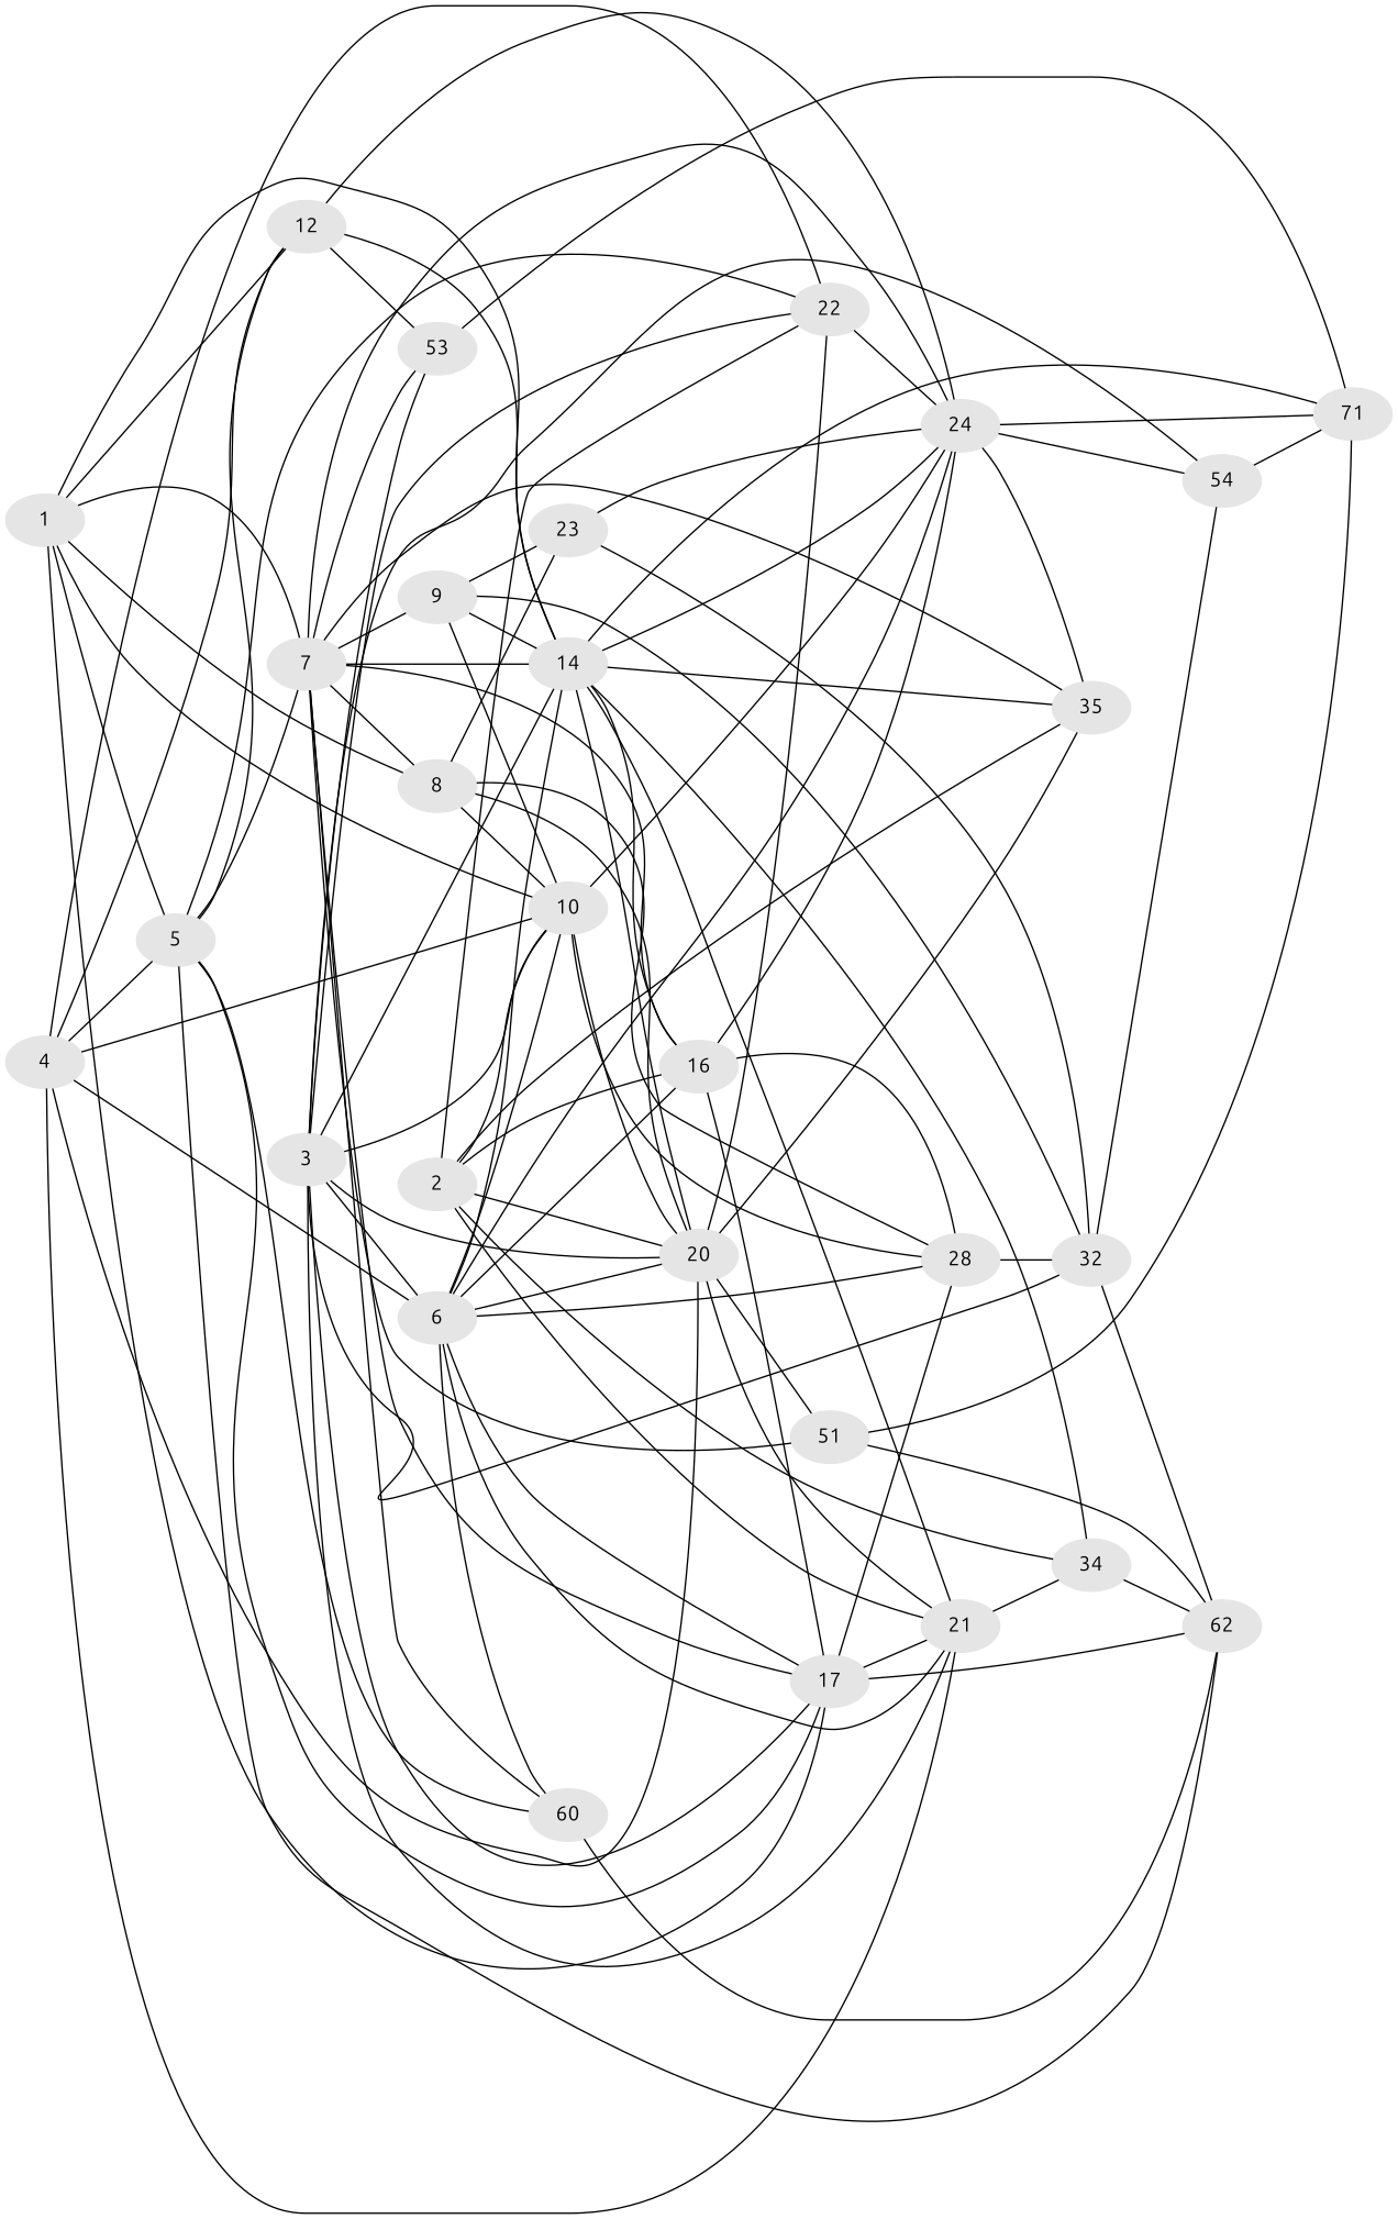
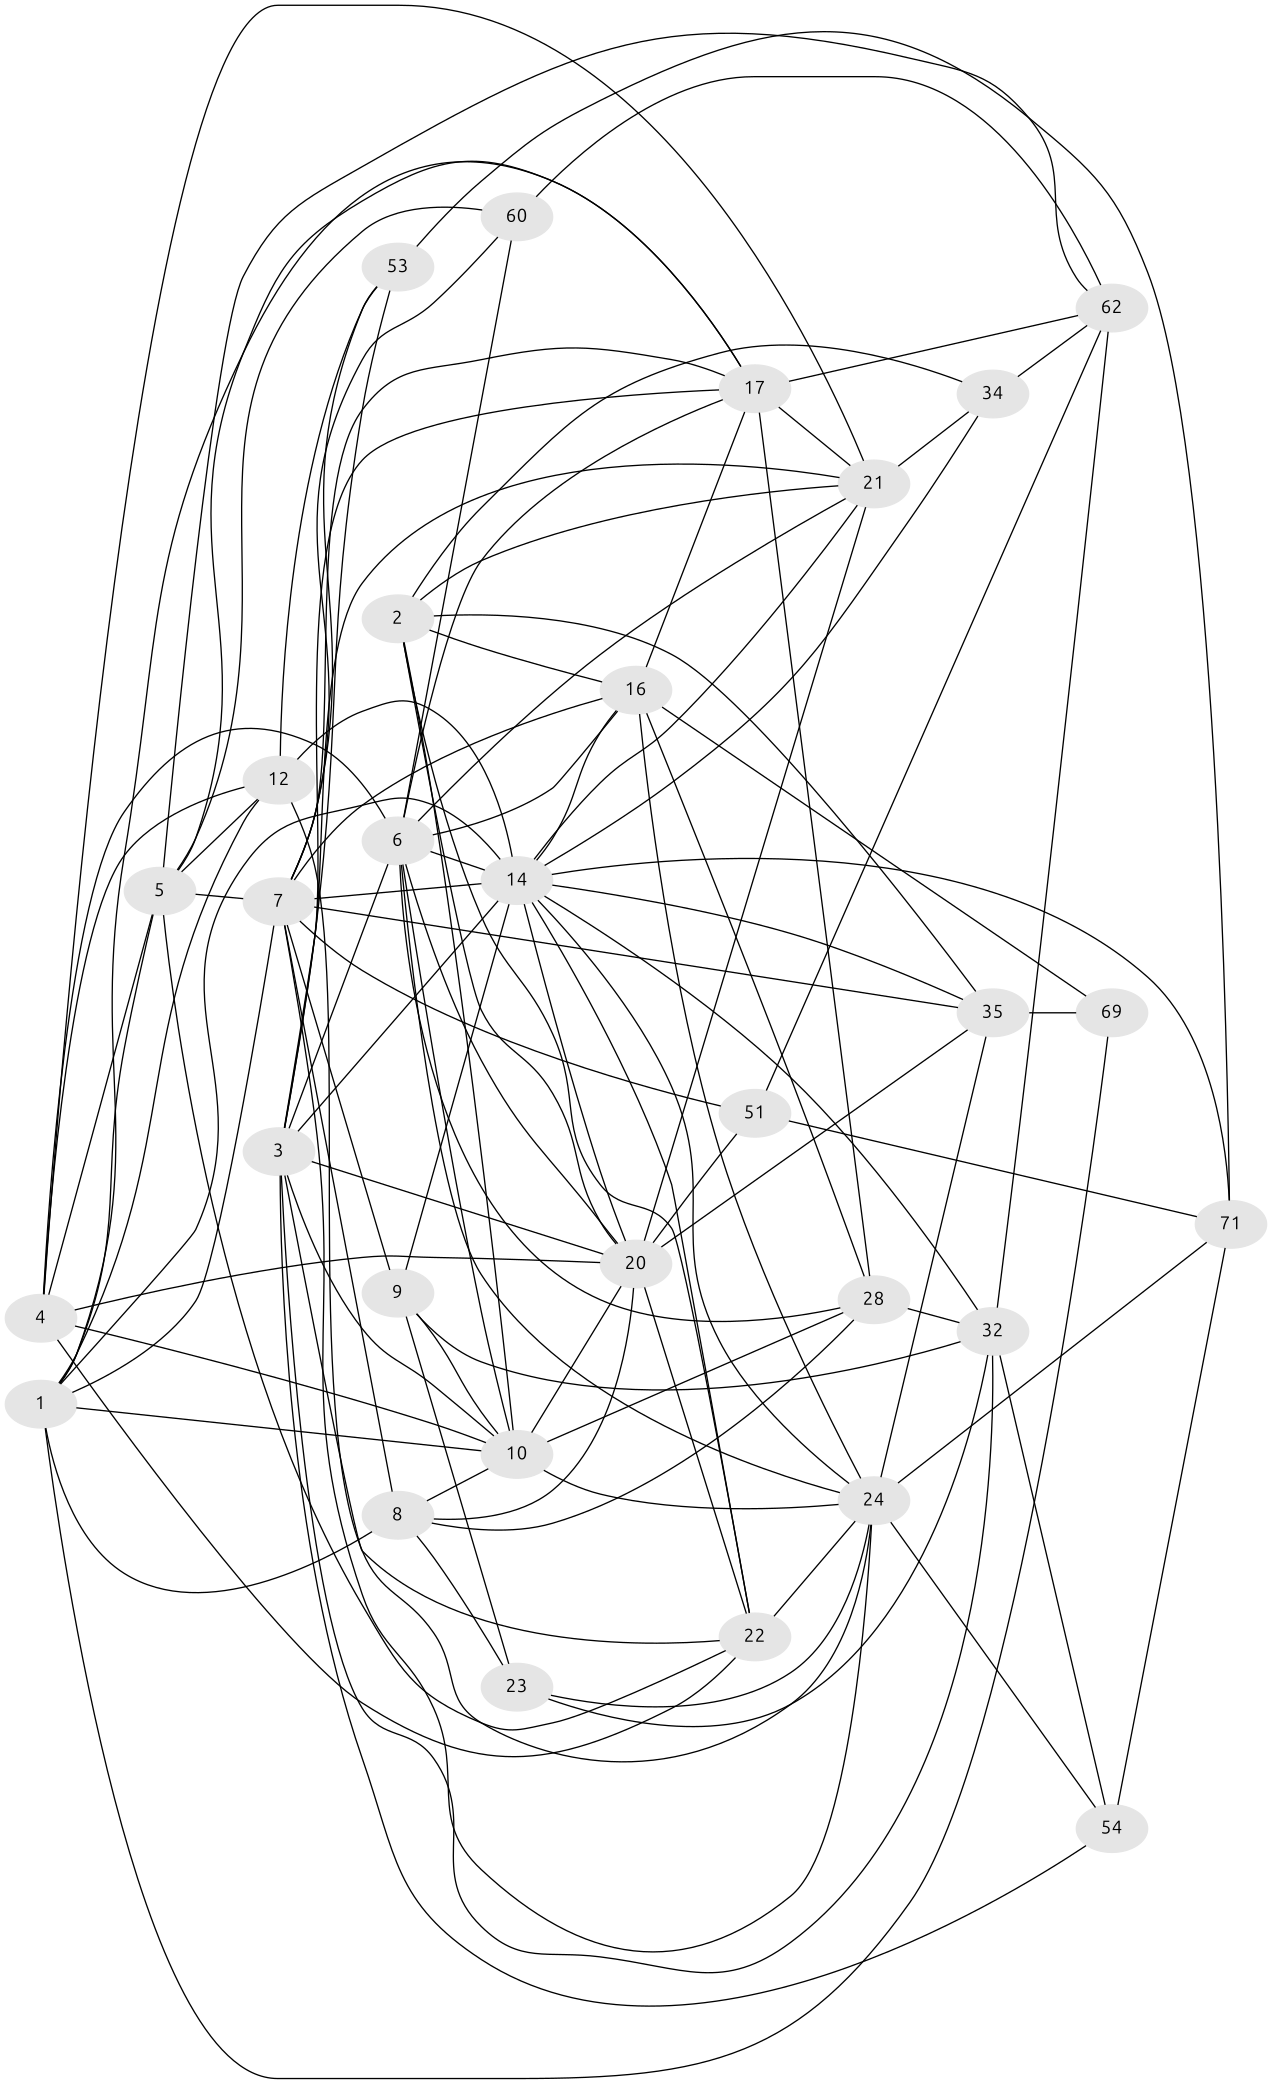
  graph {
    fontname=Ubuntu
    rankdir=LR
    node [color=gray90 fontname=Ubuntu style=filled]
    edge [fontname=Ubuntu]
    1 [super="+88+56"]
    5 [super="+36+87"]
    7 [super="+41+25+11"]
    8 [super="+15"]
    10 [super="+70+19"]
    12 [super="+47"]
    14 [super="+86+89+55"]
    17 [super="+26+33+58+63"]
+   69
    22 [super="+65+44"]
    60
    62 [super="+85"]
    16 [super="+39+72"]
    35 [super="+46"]
    53
    24 [super="+38+27+93"]
    9 [super="+66+94+80"]
    51
    20 [super="+83+30+76"]
    28 [super="+40"]
    23 [super="+99"]
    21 [super="+45"]
    34 [super="+77"]
    32 [super="+49+57"]
    71 [super="+90"]
    2 [super="+74+13+50"]
    3 [super="+29+78"]
    6 [super="+82+52+42+37"]
    54
    4 [super="+18"]
    1 -- 5
    1 -- 7
    1 -- 8
    1 -- 10
    1 -- 12
    1 -- 14
    1 -- 17
+   1 -- 69
    5 -- 7
    5 -- 12
    5 -- 17
    5 -- 22
    5 -- 60
    5 -- 62
    7 -- 8
    7 -- 14 [weight=2]
    7 -- 17 [weight=2]
    7 -- 60
    7 -- 16
    7 -- 35
    7 -- 53
    7 -- 24
    7 -- 9
    7 -- 51
    8 -- 10
    8 -- 20
    8 -- 28
    8 -- 23
    10 -- 24
    10 -- 20
    10 -- 28
    12 -- 14
    12 -- 53
    12 -- 24
+   14 -- 22
    14 -- 16
    14 -- 35
    14 -- 24 [weight=2]
    14 -- 20
    14 -- 21 [weight=2]
    14 -- 34
+   14 -- 32
    14 -- 71
    17 -- 62
    17 -- 28 [weight=2]
    17 -- 21 [weight=2]
    22 -- 24
    60 -- 62
    16 -- 17
+   16 -- 69
    16 -- 24
    16 -- 28
+   35 -- 69
    53 -- 71
    24 -- 35
    24 -- 71
    24 -- 54
    9 -- 10
    9 -- 14
    9 -- 23 [weight=3]
    9 -- 32
    51 -- 62
    51 -- 71
    20 -- 22
    20 -- 35
    20 -- 51
    20 -- 21
    28 -- 32 [weight=2]
    23 -- 24
    23 -- 32
    21 -- 34 [weight=2]
    34 -- 62
    32 -- 62
    32 -- 54
    2 -- 10
    2 -- 22
    2 -- 16
    2 -- 35
    2 -- 20
    2 -- 21
    2 -- 34 [weight=2]
    3 -- 10
    3 -- 14
    3 -- 17
    3 -- 22
    3 -- 53
    3 -- 20
    3 -- 21
    3 -- 32
    3 -- 6
    3 -- 54
    6 -- 10 [weight=2]
    6 -- 14
    6 -- 17 [weight=2]
    6 -- 60
    6 -- 16
    6 -- 24
    6 -- 20
    6 -- 28
    6 -- 21 [weight=2]
    54 -- 71
    4 -- 5
    4 -- 10 [weight=3]
    4 -- 12
    4 -- 22 [weight=2]
    4 -- 20
    4 -- 21
    4 -- 6
  }
